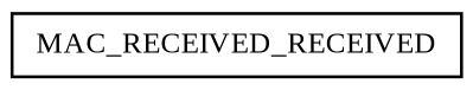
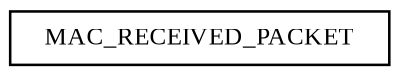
  digraph {
    rankdir=LR
    fontname="Liberation Serif"
-   n1 [color=black fillcolor=white fontname="Liberation Serif" fontsize=10 height=0.2 label=MAC_RECEIVED_RECEIVED shape=record style=filled width=0.4]
+   n1 [color=black fillcolor=white fontname="Liberation Serif" fontsize=10 height=0.2 label=MAC_RECEIVED_PACKET shape=record style=filled width=0.4]
  }
